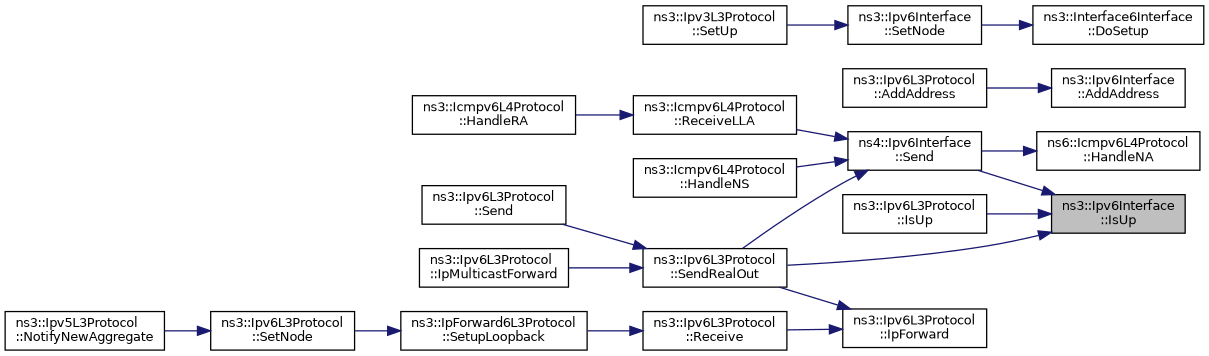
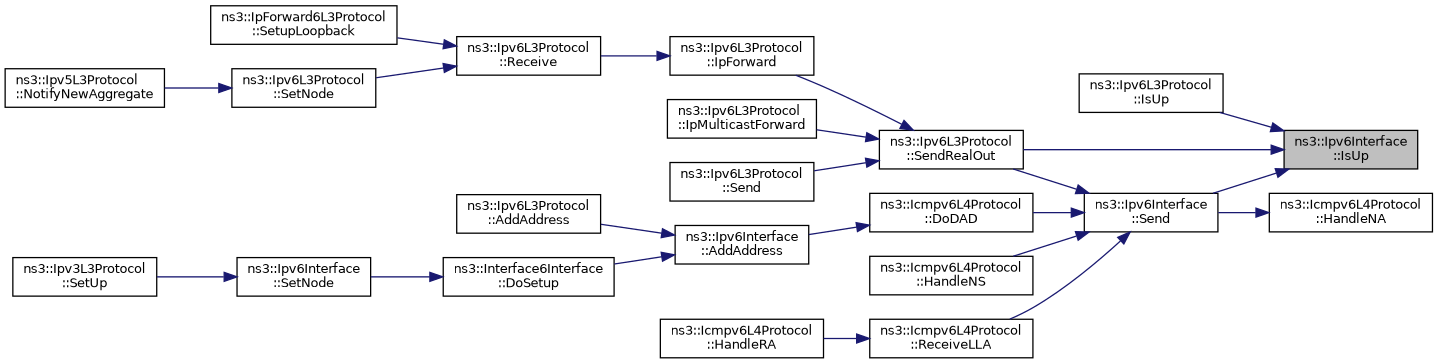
  digraph {
    rankdir=RL
    node [color=black fillcolor=white fontname=Helvetica fontsize=10 shape=record style=filled]
    edge [color=midnightblue dir=back fontname=Helvetica fontsize=10 labelfontname=Helvetica labelfontsize=10 style=solid]
    n1 [fillcolor=grey75 fontcolor=black height=0.2 label="ns3::Ipv6Interface\l::IsUp" width=0.4]
    n2 [height=0.2 label="ns3::Ipv6L3Protocol\l::IsUp" width=0.4]
-   n3 [height=0.2 label="ns4::Ipv6Interface\l::Send" width=0.4]
+   n3 [height=0.2 label="ns3::Ipv6Interface\l::Send" width=0.4]
    n4 [height=0.2 label="ns3::Ipv6L3Protocol\l::SendRealOut" width=0.4]
+   n5 [height=0.2 label="ns3::Icmpv6L4Protocol\l::DoDAD" width=0.4]
    n6 [height=0.2 label="ns3::Icmpv6L4Protocol\l::HandleNS" width=0.4]
    n7 [height=0.2 label="ns3::Icmpv6L4Protocol\l::ReceiveLLA" width=0.4]
    n8 [height=0.2 label="ns3::Ipv6L3Protocol\l::IpForward" width=0.4]
    n9 [height=0.2 label="ns3::Ipv6L3Protocol\l::IpMulticastForward" width=0.4]
    n10 [height=0.2 label="ns3::Ipv6L3Protocol\l::Send" width=0.4]
    n11 [height=0.2 label="ns3::Ipv6Interface\l::AddAddress" width=0.4]
-   n12 [height=0.2 label="ns6::Icmpv6L4Protocol\l::HandleNA" width=0.4]
+   n12 [height=0.2 label="ns3::Icmpv6L4Protocol\l::HandleNA" width=0.4]
    n13 [height=0.2 label="ns3::Icmpv6L4Protocol\l::HandleRA" width=0.4]
    n14 [height=0.2 label="ns3::Ipv6L3Protocol\l::AddAddress" width=0.4]
    n15 [height=0.2 label="ns3::Interface6Interface\l::DoSetup" width=0.4]
    n16 [height=0.2 label="ns3::Ipv6Interface\l::SetNode" width=0.4]
    n17 [height=0.2 label="ns3::Ipv3L3Protocol\l::SetUp" width=0.4]
    n18 [height=0.2 label="ns3::Ipv6L3Protocol\l::Receive" width=0.4]
    n19 [height=0.2 label="ns3::IpForward6L3Protocol\l::SetupLoopback" width=0.4]
    n20 [height=0.2 label="ns3::Ipv6L3Protocol\l::SetNode" width=0.4]
    n21 [height=0.2 label="ns3::Ipv5L3Protocol\l::NotifyNewAggregate" width=0.4]
    n1 -> n2
    n1 -> n3
    n1 -> n4
    n3 -> n4
+   n3 -> n5
    n3 -> n6
    n3 -> n7
-   n8 -> n4
+   n4 -> n8
    n4 -> n9
    n4 -> n10
+   n5 -> n11
    n7 -> n13
    n8 -> n18
    n11 -> n14
+   n11 -> n15
    n12 -> n3
    n15 -> n16
    n16 -> n17
    n18 -> n19
-   n19 -> n20
+   n18 -> n20
    n20 -> n21
  }
